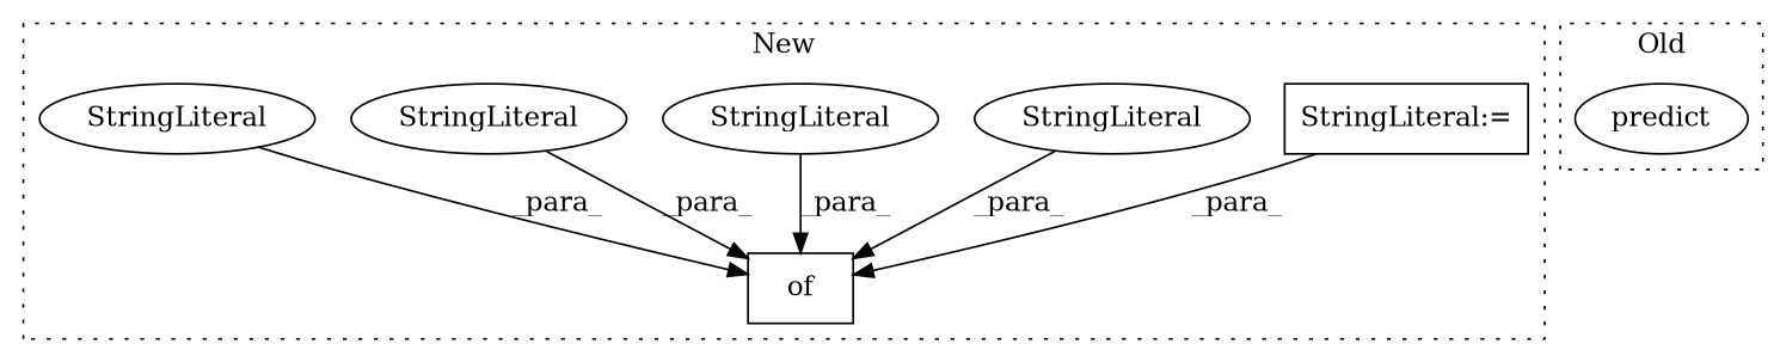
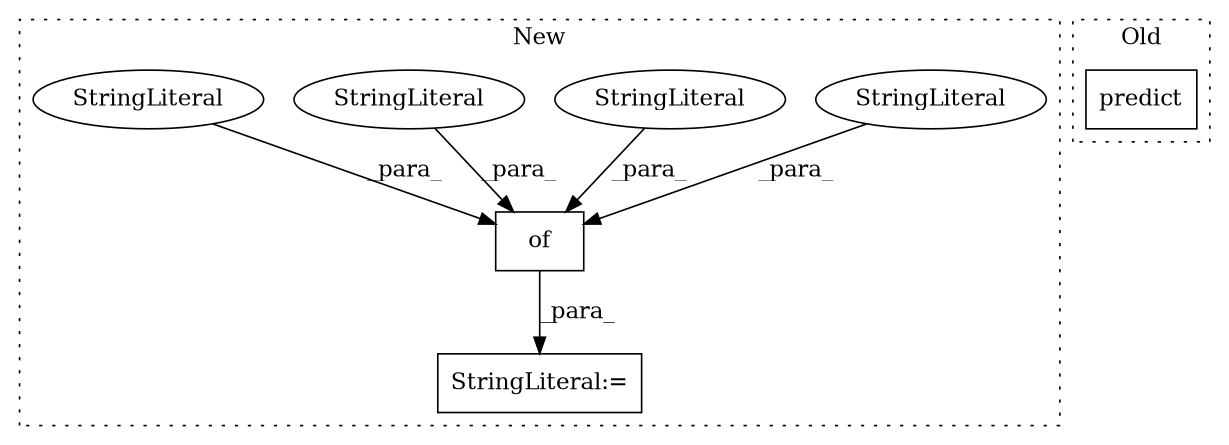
  digraph {
    node [a=45 shape=ellipse]
    n1 [a=32 l="3,1" label=of s="418,486" shape=box]
    n2 [a=7 l=1 label="StringLiteral:=" s=401 shape=box]
    n3 [l=10 label=StringLiteral s=448]
    n4 [l=12 label=StringLiteral s=428]
    n5 [l=9 label=StringLiteral s=459]
    n6 [l=6 label=StringLiteral s=421]
-   n7 [a=32 l="8,1" label=predict s="355,394"]
+   n7 [a=32 l="8,1" label=predict s="355,394" shape=box]
    subgraph cluster_1 {
      label=New
      style=dotted
      n1
      n2
      n3
      n4
      n5
      n6
    }
    subgraph cluster_2 {
      label=Old
      style=dotted
      n7
    }
-   n2 -> n1 [label=_para_]
+   n1 -> n2 [label=_para_]
    n3 -> n1 [label=_para_]
    n4 -> n1 [label=_para_]
    n5 -> n1 [label=_para_]
    n6 -> n1 [label=_para_]
  }
